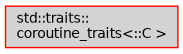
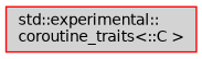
  digraph {
    rankdir=LR
-   n1 [color=red fillcolor=lightgrey fontname=Helvetica fontsize=10 height=0.2 label="std::traits::\lcoroutine_traits\<::C \>" shape=record style=filled width=0.4]
+   n1 [color=red fillcolor=lightgrey fontname=Helvetica fontsize=10 height=0.2 label="std::experimental::\lcoroutine_traits\<::C \>" shape=record style=filled width=0.4]
  }
